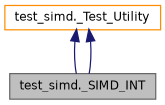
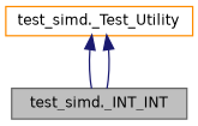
  digraph {
    node [fontname=Helvetica fontsize=10 shape=record style=filled]
    edge [color=midnightblue dir=back fontname=Helvetica fontsize=10 labelfontname=Helvetica labelfontsize=10 style=solid]
-   n1 [color=gray40 fillcolor=grey75 fontcolor=black height=0.2 label="test_simd._SIMD_INT" width=0.4]
+   n1 [color=gray40 fillcolor=grey75 fontcolor=black height=0.2 label="test_simd._INT_INT" width=0.4]
    n2 [color=darkorange fillcolor=white height=0.2 label="test_simd._Test_Utility" width=0.4]
    n2 -> n1
    n2 -> n1
  }
